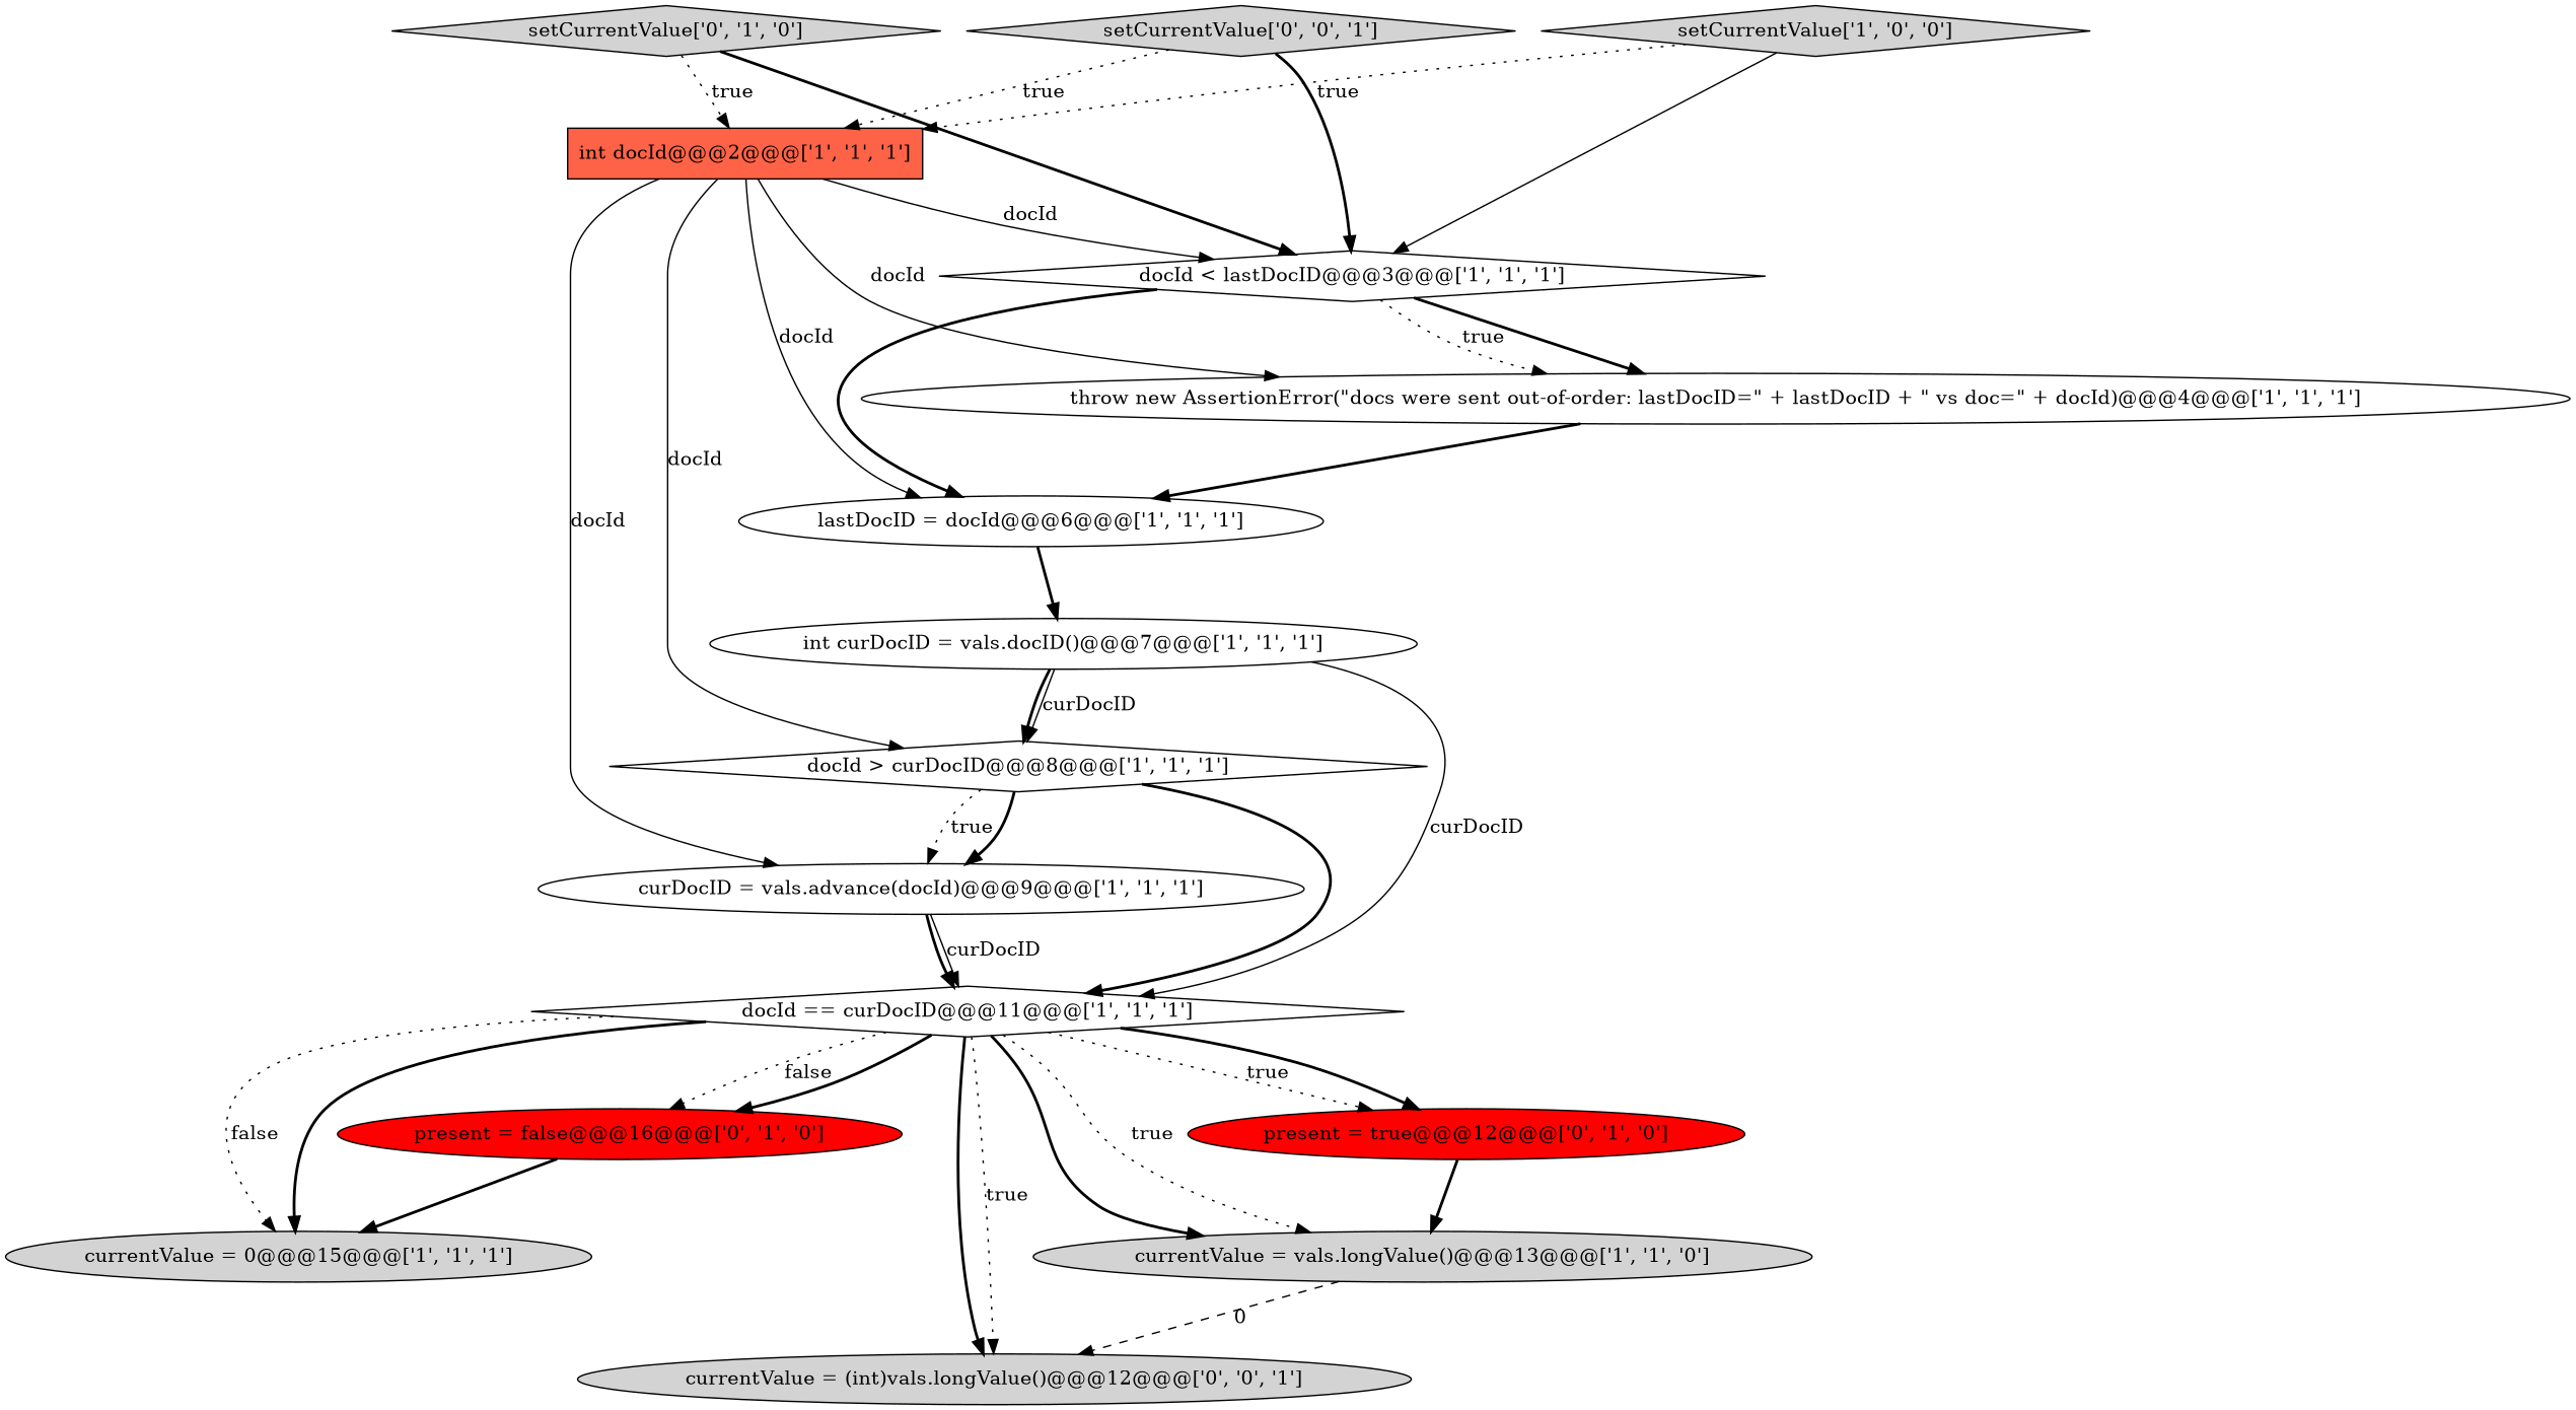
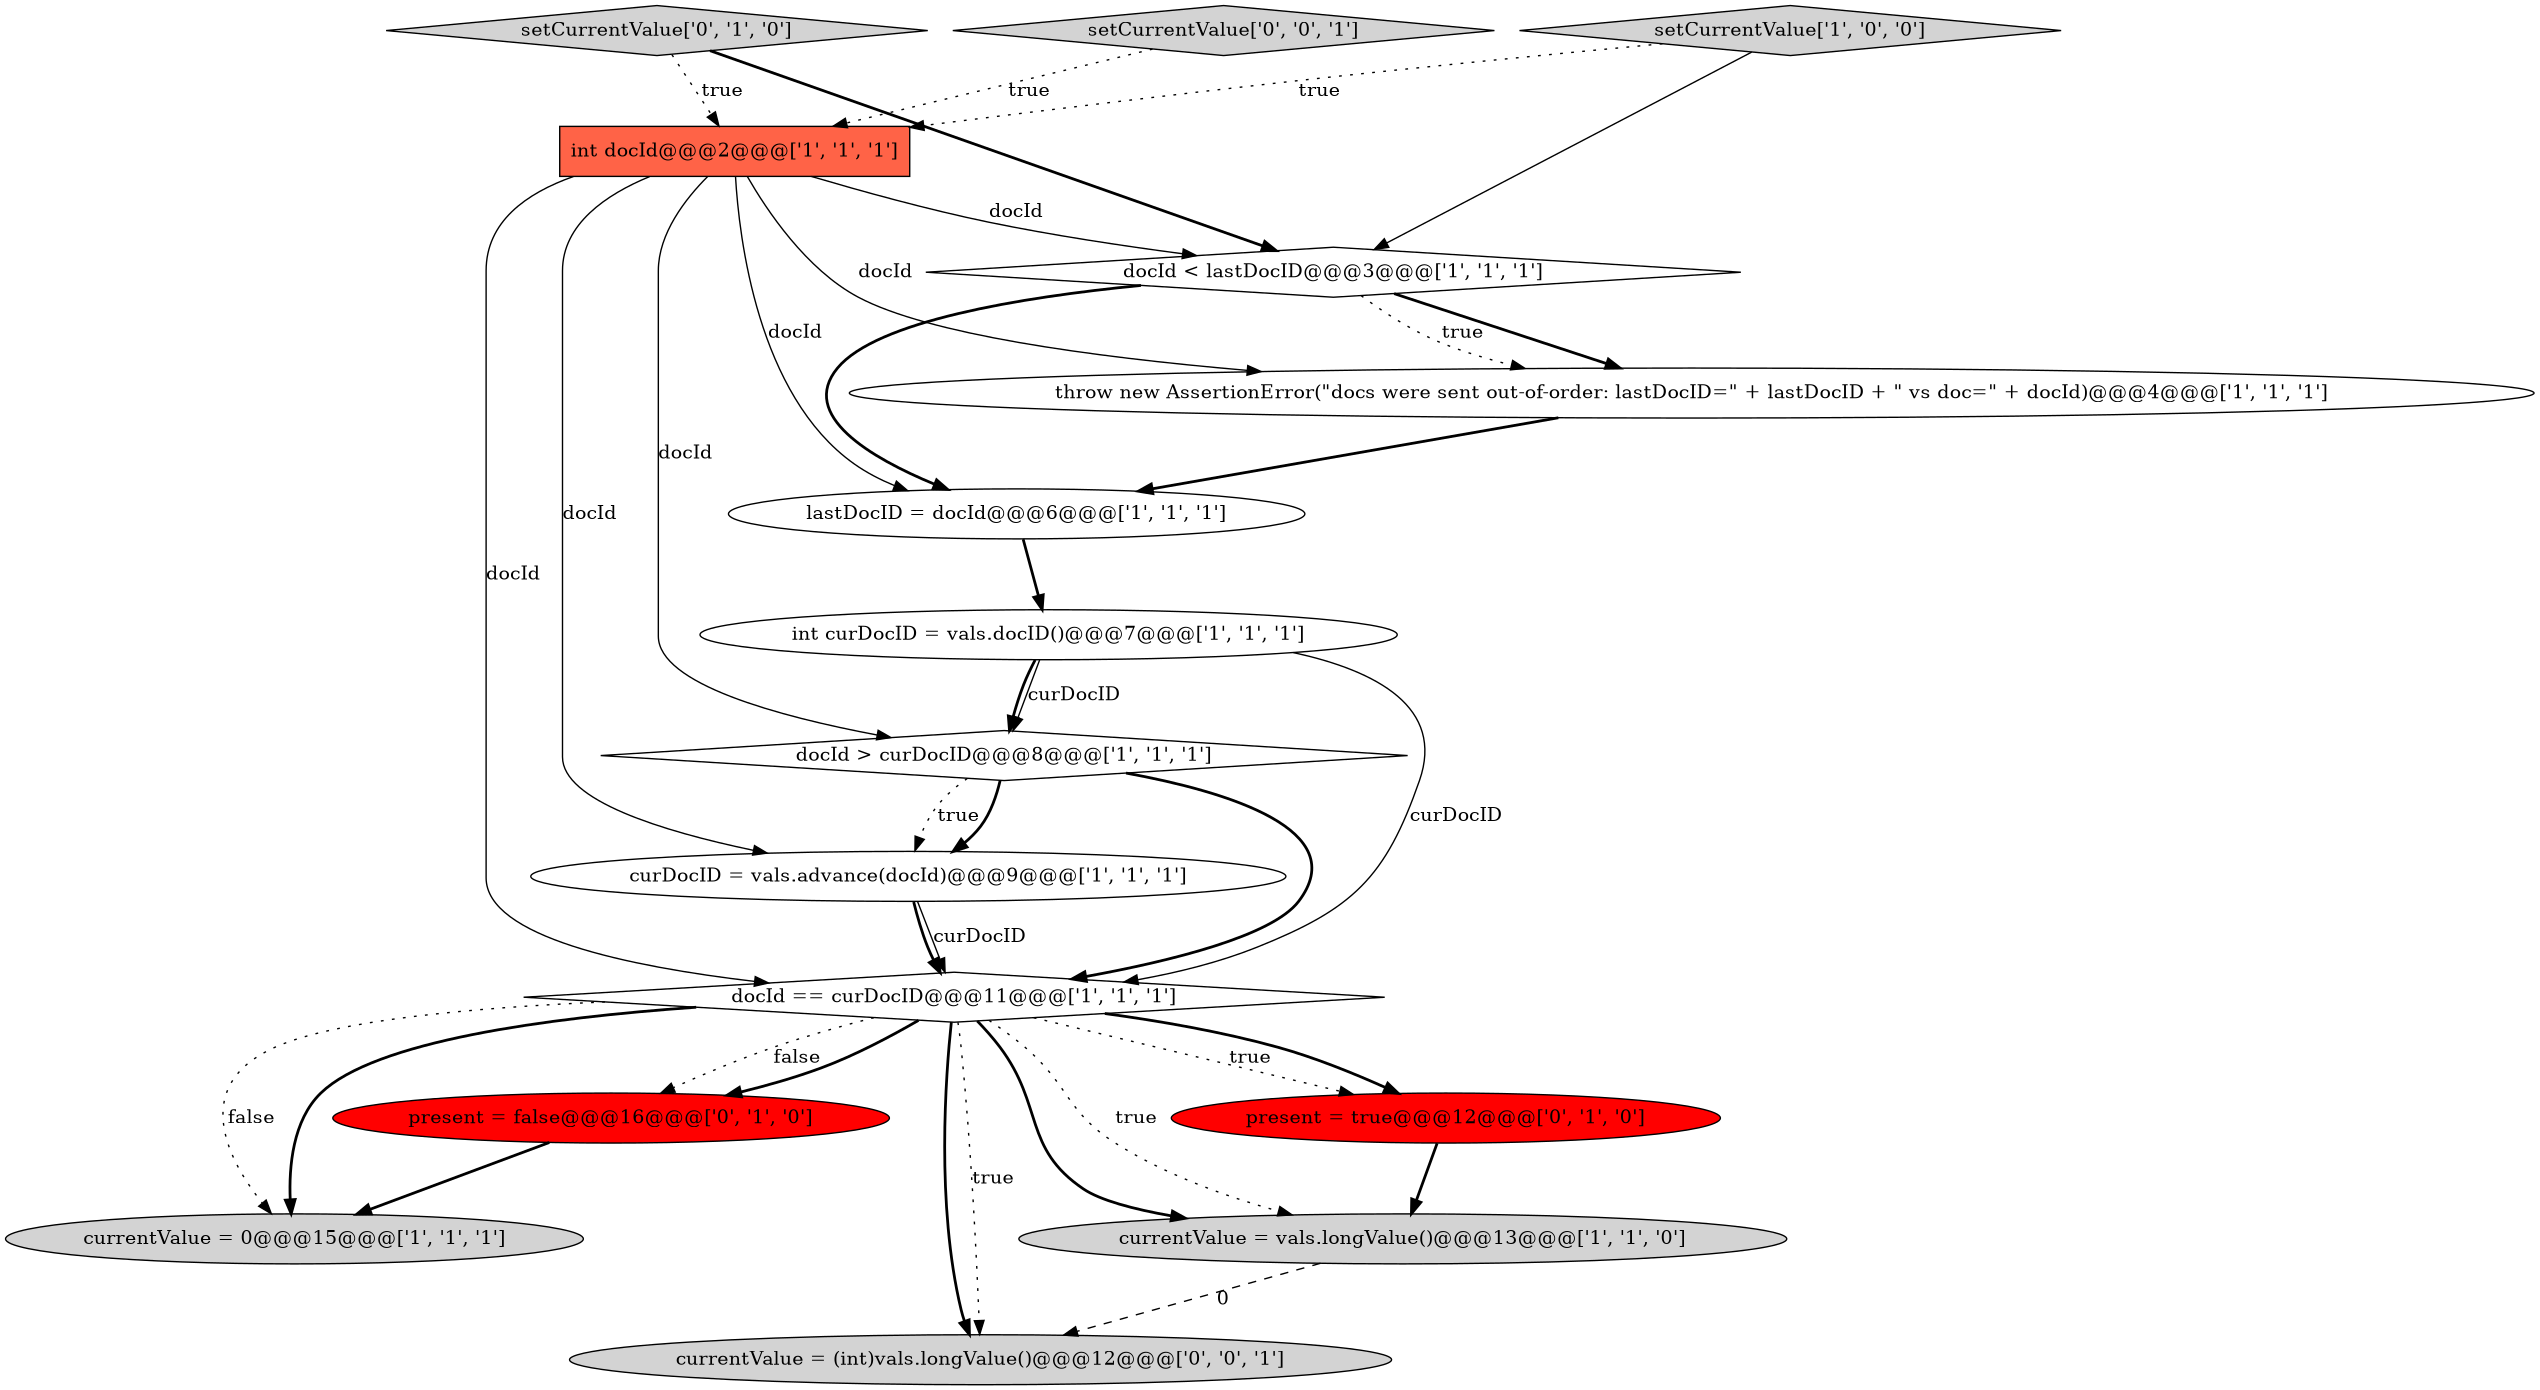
  digraph {
    fontname="DejaVu Serif"
    node [fillcolor=white fontname="DejaVu Serif" shape=ellipse style=filled]
    edge [fontname="DejaVu Serif" style=bold]
    n1 [label="docId > curDocID@@@8@@@['1', '1', '1']" shape=diamond]
    n2 [label="curDocID = vals.advance(docId)@@@9@@@['1', '1', '1']"]
    n3 [label="docId == curDocID@@@11@@@['1', '1', '1']" shape=diamond]
    n4 [fillcolor=red label="present = false@@@16@@@['0', '1', '0']"]
    n5 [fillcolor=lightgray label="currentValue = 0@@@15@@@['1', '1', '1']"]
    n6 [fillcolor=lightgray label="currentValue = vals.longValue()@@@13@@@['1', '1', '0']"]
    n7 [fillcolor=lightgray label="currentValue = (int)vals.longValue()@@@12@@@['0', '0', '1']"]
    n8 [fillcolor=red label="present = true@@@12@@@['0', '1', '0']"]
    n9 [fillcolor=lightgray label="setCurrentValue['0', '0', '1']" shape=diamond]
    n10 [label="docId < lastDocID@@@3@@@['1', '1', '1']" shape=diamond]
    n11 [fillcolor=tomato label="int docId@@@2@@@['1', '1', '1']" shape=box]
    n12 [label="throw new AssertionError(\"docs were sent out-of-order: lastDocID=\" + lastDocID + \" vs doc=\" + docId)@@@4@@@['1', '1', '1']"]
    n13 [label="lastDocID = docId@@@6@@@['1', '1', '1']"]
    n14 [fillcolor=lightgray label="setCurrentValue['0', '1', '0']" shape=diamond]
    n15 [fillcolor=lightgray label="setCurrentValue['1', '0', '0']" shape=diamond]
    n16 [label="int curDocID = vals.docID()@@@7@@@['1', '1', '1']"]
    n1 -> n2 [label=true style=dotted]
    n1 -> n2
    n1 -> n3
    n2 -> n3 [label=curDocID style=solid]
    n2 -> n3
    n3 -> n4 [label=false style=dotted]
    n3 -> n4
    n3 -> n5 [label=false style=dotted]
    n3 -> n5
    n3 -> n6
    n3 -> n6 [label=true style=dotted]
    n3 -> n7
    n3 -> n7 [label=true style=dotted]
    n3 -> n8 [label=true style=dotted]
    n3 -> n8
    n4 -> n5
    n6 -> n7 [label=0 style=dashed]
    n8 -> n6
-   n9 -> n10
    n9 -> n11 [label=true style=dotted]
    n10 -> n12
    n10 -> n12 [label=true style=dotted]
    n10 -> n13
    n11 -> n1 [label=docId style=solid]
    n11 -> n2 [label=docId style=solid]
+   n11 -> n3 [label=docId style=solid]
    n11 -> n10 [label=docId style=solid]
    n11 -> n12 [label=docId style=solid]
    n11 -> n13 [label=docId style=solid]
    n12 -> n13
    n13 -> n16
    n14 -> n10
    n14 -> n11 [label=true style=dotted]
    n15 -> n10 [style=solid]
    n15 -> n11 [label=true style=dotted]
    n16 -> n1
    n16 -> n1 [label=curDocID style=solid]
    n16 -> n3 [label=curDocID style=solid]
  }
